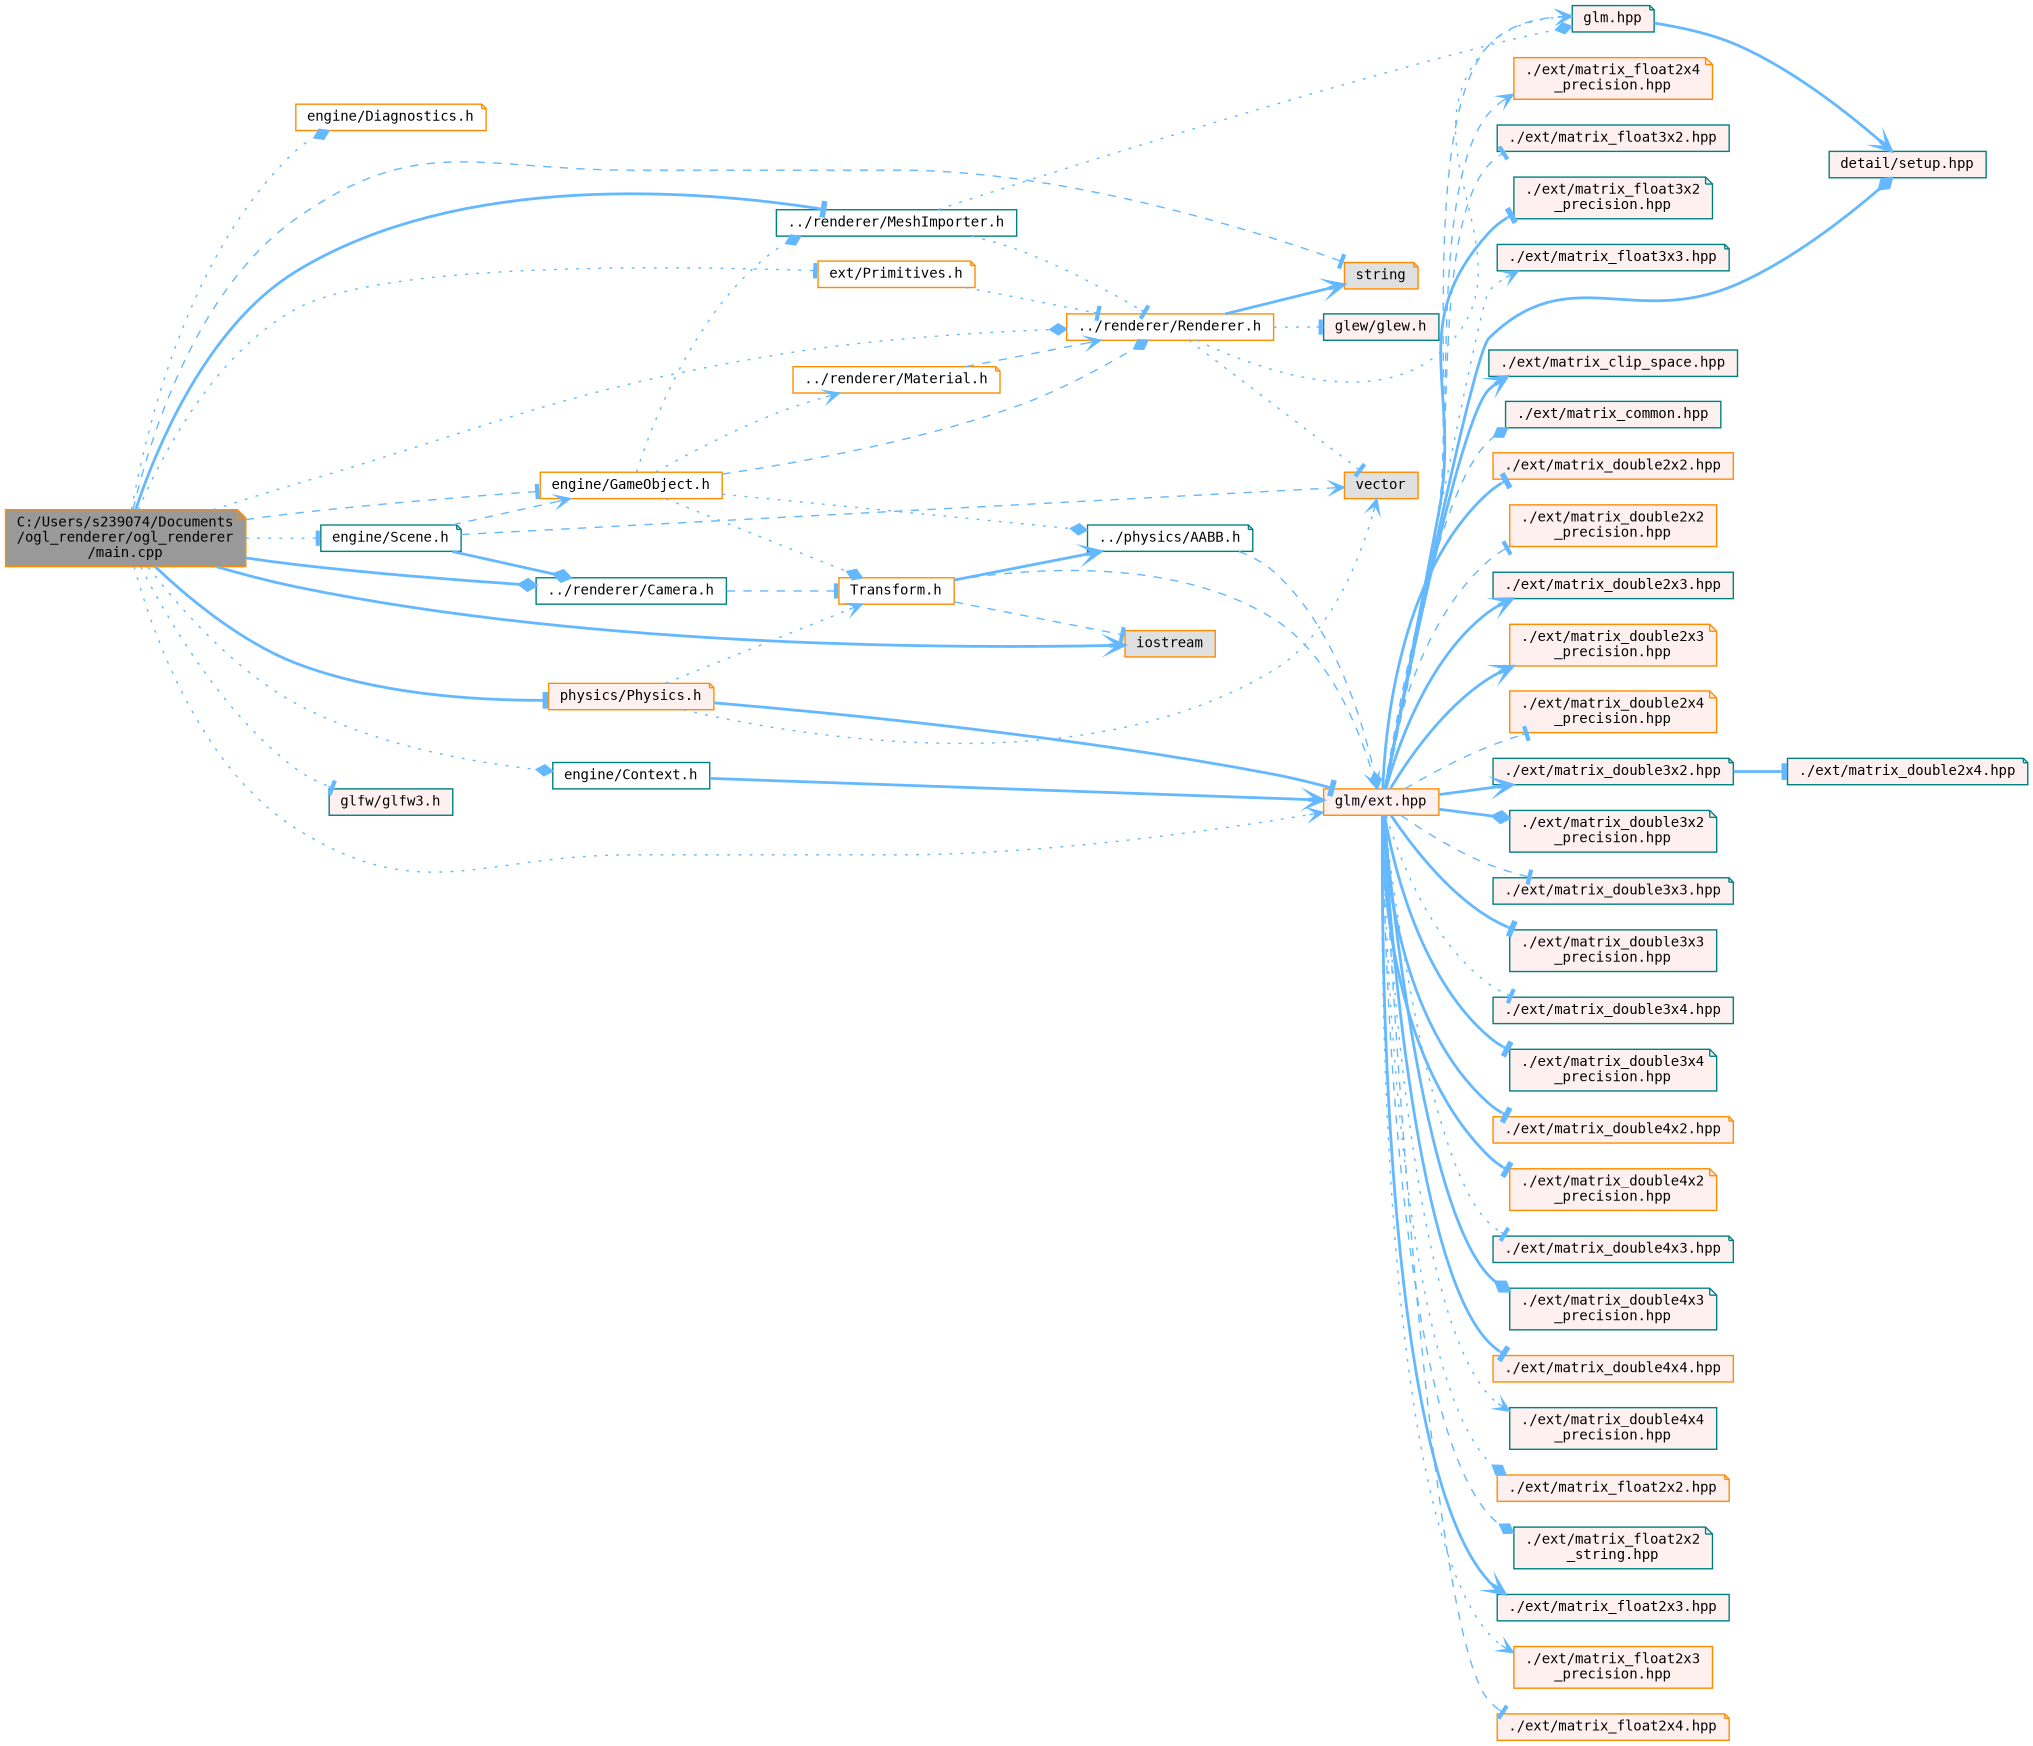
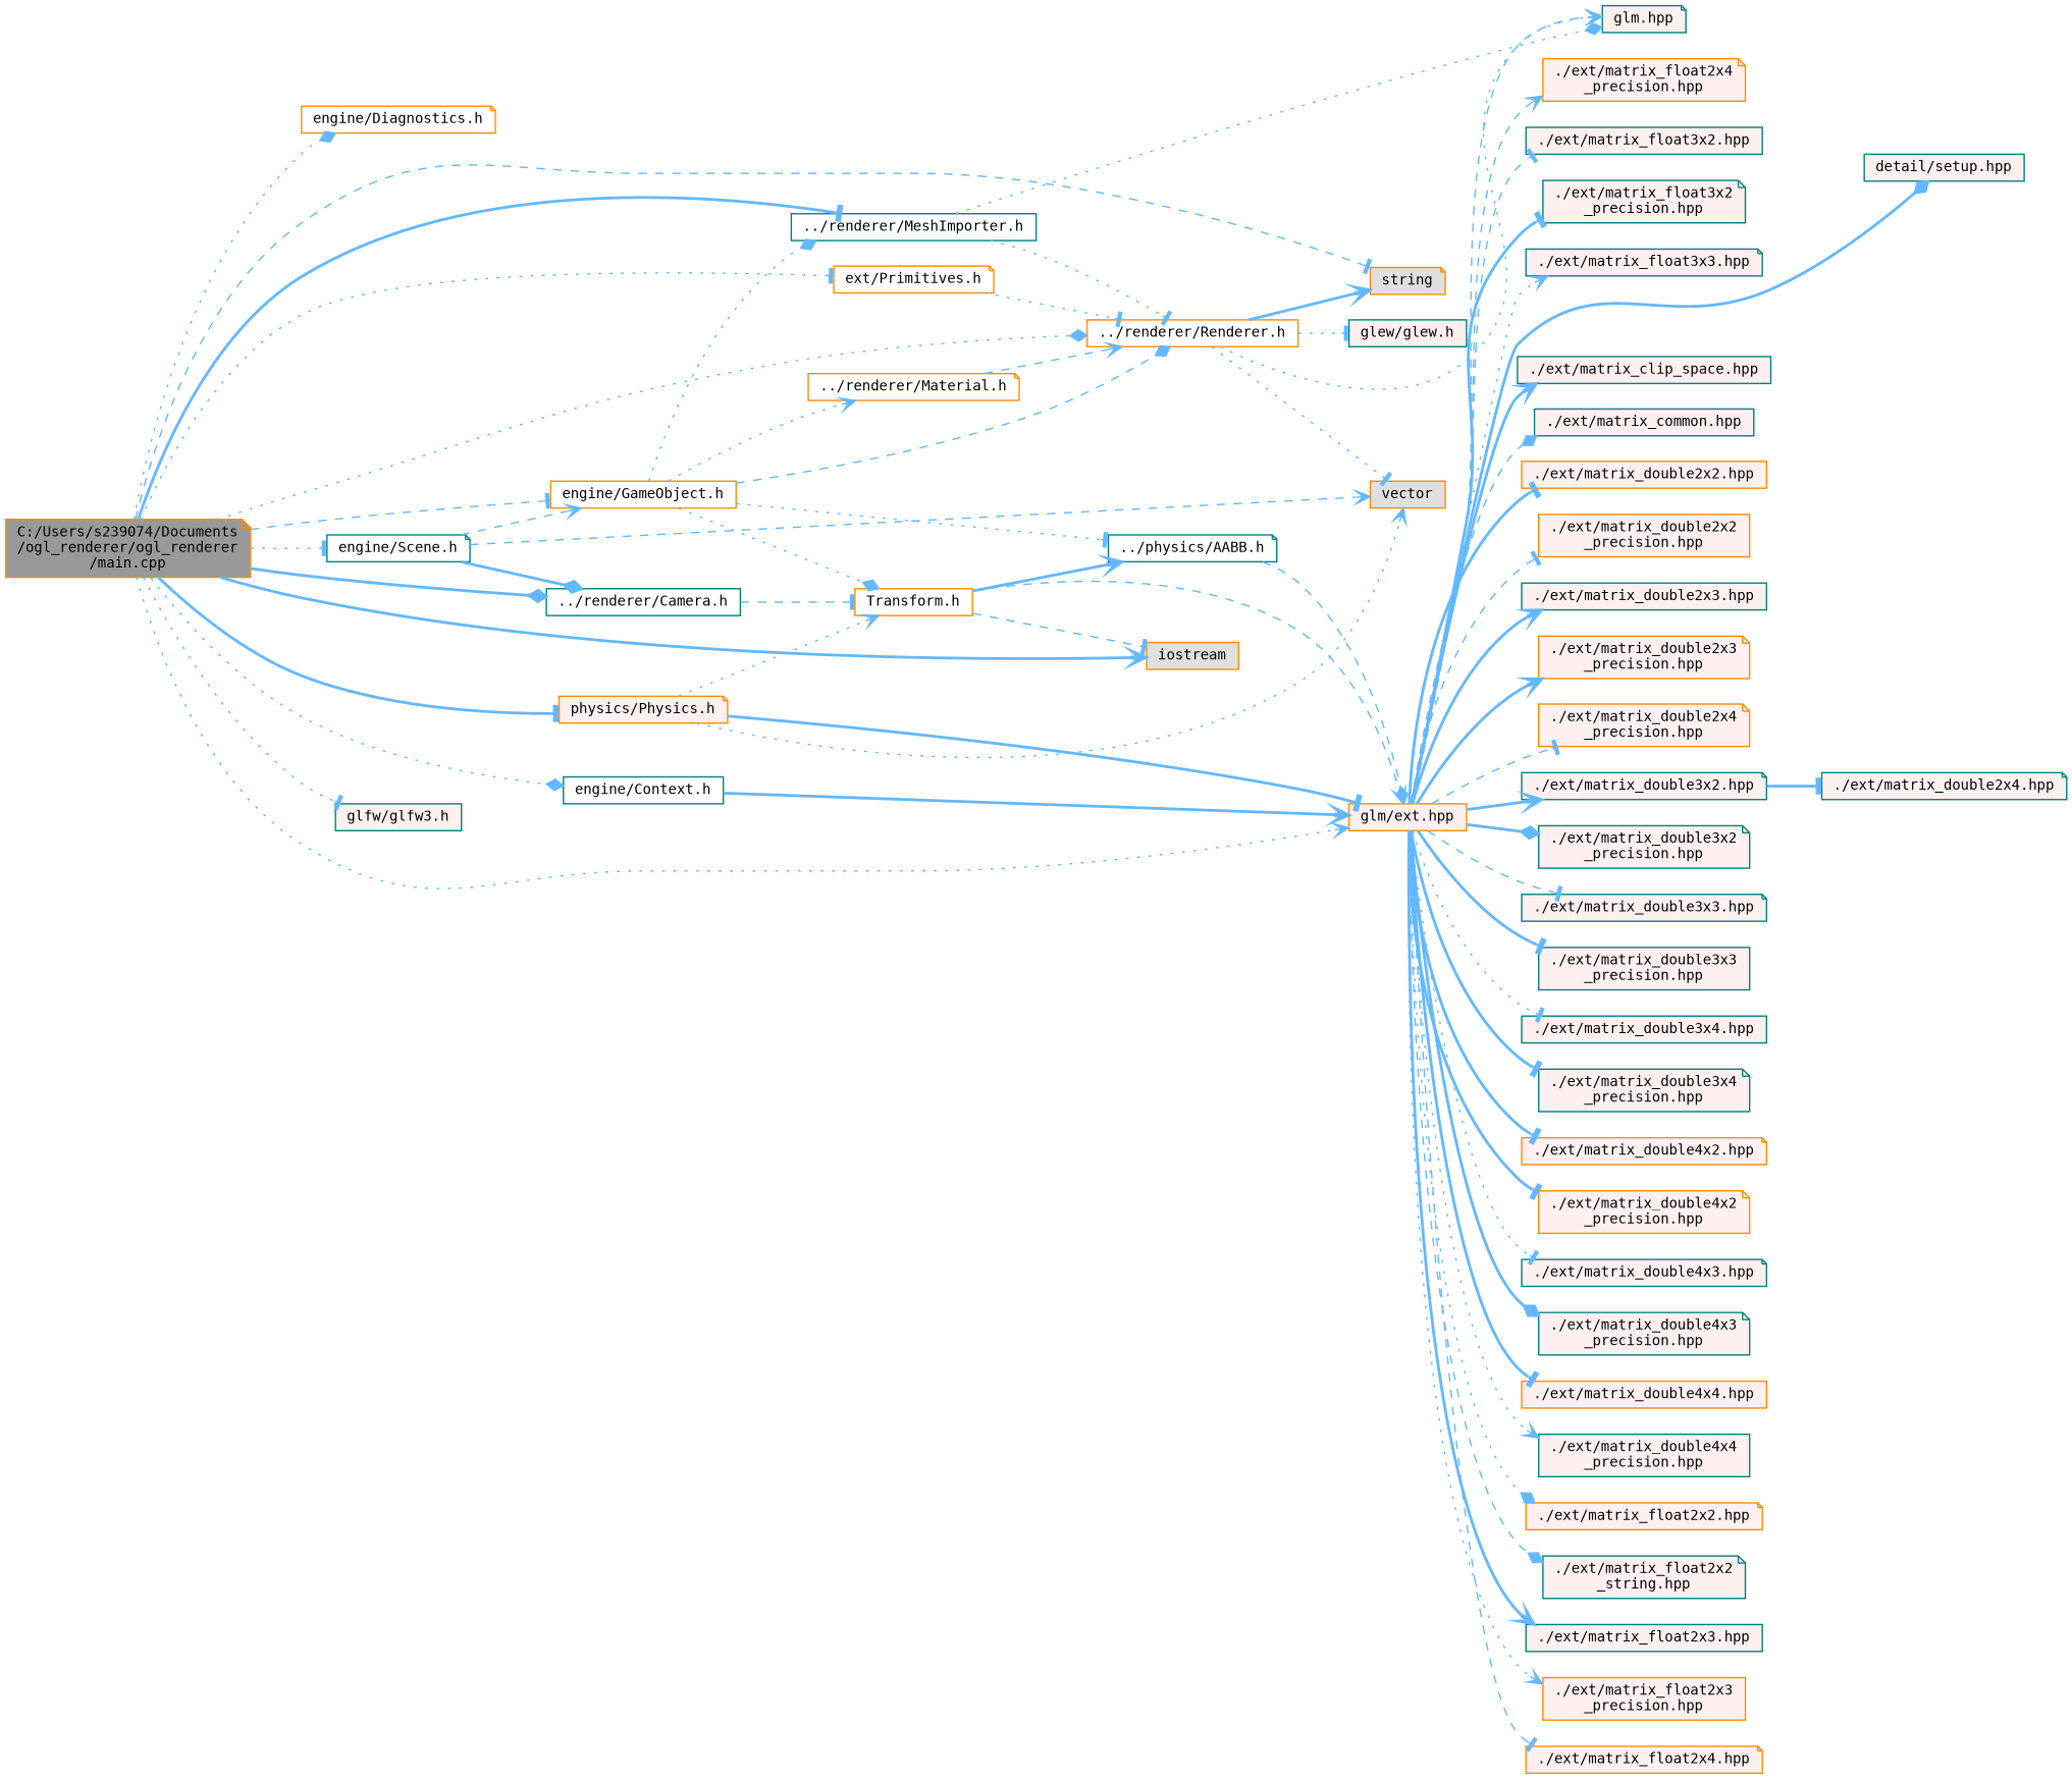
  digraph {
    rankdir=LR
    node [color=teal fillcolor="#FFF0F0" fontname=Terminal fontsize=10 shape=note style=filled]
    edge [arrowhead=tee color=steelblue1 fontname=Terminal fontsize=10 labelfontname=Helvetica labelfontsize=10 style=bold]
    n1 [color=darkorange fillcolor=grey60 fontcolor=black height=0.2 label="C:/Users/s239074/Documents\l/ogl_renderer/ogl_renderer\l/main.cpp" width=0.4]
    n2 [color=darkorange fillcolor=white height=0.2 label="engine/Diagnostics.h" width=0.4]
    n3 [fillcolor=white height=0.2 label="engine/Context.h" shape=box width=0.4]
    n4 [color=darkorange height=0.2 label="glm/ext.hpp" shape=box width=0.4]
    n5 [color=darkorange fillcolor=white height=0.2 label="ext/Primitives.h" width=0.4]
    n6 [color=darkorange fillcolor=white height=0.2 label="../renderer/Renderer.h" shape=box width=0.4]
    n7 [color=darkorange fillcolor="#E0E0E0" height=0.2 label=string width=0.4]
    n8 [color=darkorange fillcolor=white height=0.2 label="engine/GameObject.h" shape=box width=0.4]
    n9 [color=darkorange fillcolor="#E0E0E0" height=0.2 label=iostream shape=box width=0.4]
    n10 [fillcolor=white height=0.2 label="../renderer/MeshImporter.h" shape=box width=0.4]
    n11 [fillcolor=white height=0.2 label="engine/Scene.h" width=0.4]
    n12 [fillcolor=white height=0.2 label="../renderer/Camera.h" shape=box width=0.4]
    n13 [height=0.2 label="glfw/glfw3.h" shape=box width=0.4]
    n14 [color=darkorange height=0.2 label="physics/Physics.h" width=0.4]
    n15 [height=0.2 label="detail/setup.hpp" shape=box width=0.4]
    n16 [height=0.2 label="glm.hpp" width=0.4]
    n17 [height=0.2 label="./ext/matrix_clip_space.hpp" shape=box width=0.4]
    n18 [height=0.2 label="./ext/matrix_common.hpp" shape=box width=0.4]
    n19 [color=darkorange height=0.2 label="./ext/matrix_double2x2.hpp" shape=box width=0.4]
    n20 [color=darkorange height=0.2 label="./ext/matrix_double2x2\l_precision.hpp" shape=box width=0.4]
    n21 [height=0.2 label="./ext/matrix_double2x3.hpp" shape=box width=0.4]
    n22 [color=darkorange height=0.2 label="./ext/matrix_double2x3\l_precision.hpp" width=0.4]
    n23 [color=darkorange height=0.2 label="./ext/matrix_double2x4\l_precision.hpp" width=0.4]
    n24 [height=0.2 label="./ext/matrix_double3x2.hpp" width=0.4]
    n25 [height=0.2 label="./ext/matrix_double3x2\l_precision.hpp" width=0.4]
    n26 [height=0.2 label="./ext/matrix_double3x3.hpp" width=0.4]
    n27 [height=0.2 label="./ext/matrix_double3x3\l_precision.hpp" shape=box width=0.4]
    n28 [height=0.2 label="./ext/matrix_double3x4.hpp" shape=box width=0.4]
    n29 [height=0.2 label="./ext/matrix_double3x4\l_precision.hpp" width=0.4]
    n30 [color=darkorange height=0.2 label="./ext/matrix_double4x2.hpp" width=0.4]
    n31 [color=darkorange height=0.2 label="./ext/matrix_double4x2\l_precision.hpp" width=0.4]
    n32 [height=0.2 label="./ext/matrix_double4x3.hpp" width=0.4]
    n33 [height=0.2 label="./ext/matrix_double4x3\l_precision.hpp" width=0.4]
    n34 [color=darkorange height=0.2 label="./ext/matrix_double4x4.hpp" shape=box width=0.4]
    n35 [height=0.2 label="./ext/matrix_double4x4\l_precision.hpp" shape=box width=0.4]
    n36 [color=darkorange height=0.2 label="./ext/matrix_float2x2.hpp" width=0.4]
    n37 [height=0.2 label="./ext/matrix_float2x2\l_string.hpp" width=0.4]
    n38 [height=0.2 label="./ext/matrix_float2x3.hpp" shape=box width=0.4]
    n39 [color=darkorange height=0.2 label="./ext/matrix_float2x3\l_precision.hpp" shape=box width=0.4]
    n40 [color=darkorange height=0.2 label="./ext/matrix_float2x4.hpp" width=0.4]
    n41 [color=darkorange height=0.2 label="./ext/matrix_float2x4\l_precision.hpp" width=0.4]
    n42 [height=0.2 label="./ext/matrix_float3x2.hpp" shape=box width=0.4]
    n43 [height=0.2 label="./ext/matrix_float3x2\l_precision.hpp" width=0.4]
    n44 [height=0.2 label="./ext/matrix_float3x3.hpp" width=0.4]
    n45 [height=0.2 label="glew/glew.h" shape=box width=0.4]
    n46 [color=darkorange fillcolor="#E0E0E0" height=0.2 label=vector shape=box width=0.4]
    n47 [color=darkorange fillcolor=white height=0.2 label="Transform.h" shape=box width=0.4]
    n48 [fillcolor=white height=0.2 label="../physics/AABB.h" width=0.4]
    n49 [color=darkorange fillcolor=white height=0.2 label="../renderer/Material.h" width=0.4]
    n50 [height=0.2 label="./ext/matrix_double2x4.hpp" width=0.4]
    n1 -> n2 [arrowhead=diamond style=dotted]
    n1 -> n3 [arrowhead=diamond style=dotted]
    n1 -> n4 [arrowhead=vee style=dotted]
    n1 -> n5 [style=dotted]
    n1 -> n6 [arrowhead=diamond style=dotted]
    n1 -> n7 [style=dashed]
    n1 -> n8 [style=dashed]
    n1 -> n9 [arrowhead=vee]
    n1 -> n10
    n1 -> n11 [style=dotted]
    n1 -> n12 [arrowhead=diamond]
    n1 -> n13 [style=dotted]
    n1 -> n14
    n3 -> n4 [arrowhead=vee]
    n4 -> n15 [arrowhead=diamond]
    n4 -> n16 [arrowhead=vee style=dashed]
    n4 -> n17 [arrowhead=vee]
    n4 -> n18 [arrowhead=diamond style=dashed]
    n4 -> n19
    n4 -> n20 [style=dashed]
    n4 -> n21 [arrowhead=vee]
    n4 -> n22 [arrowhead=vee]
    n4 -> n23 [style=dashed]
    n4 -> n24 [arrowhead=vee]
    n4 -> n25 [arrowhead=diamond]
    n4 -> n26 [style=dashed]
    n4 -> n27
    n4 -> n28 [style=dotted]
    n4 -> n29
    n4 -> n30
    n4 -> n31
    n4 -> n32 [style=dotted]
    n4 -> n33 [arrowhead=diamond]
    n4 -> n34
    n4 -> n35 [arrowhead=vee style=dotted]
    n4 -> n36 [arrowhead=diamond style=dotted]
    n4 -> n37 [arrowhead=diamond style=dashed]
    n4 -> n38 [arrowhead=vee]
    n4 -> n39 [arrowhead=vee style=dotted]
    n4 -> n40 [style=dashed]
    n4 -> n41 [arrowhead=vee style=dashed]
    n4 -> n42 [style=dashed]
    n4 -> n43
    n4 -> n44 [arrowhead=vee style=dotted]
    n5 -> n6 [style=dotted]
    n6 -> n7 [arrowhead=vee]
    n6 -> n16 [arrowhead=vee style=dotted]
    n6 -> n45 [style=dotted]
    n6 -> n46 [style=dotted]
    n8 -> n6 [arrowhead=diamond style=dashed]
    n8 -> n10 [arrowhead=diamond style=dotted]
    n8 -> n47 [arrowhead=diamond style=dotted]
-   n8 -> n48 [arrowhead=diamond style=dotted]
+   n8 -> n48 [style=dotted]
    n8 -> n49 [arrowhead=vee style=dotted]
    n10 -> n6 [style=dotted]
    n10 -> n16 [arrowhead=diamond style=dotted]
    n11 -> n8 [arrowhead=vee style=dashed]
    n11 -> n12 [arrowhead=diamond]
    n11 -> n46 [arrowhead=vee style=dashed]
    n12 -> n47 [style=dashed]
    n14 -> n4
    n14 -> n46 [arrowhead=vee style=dotted]
    n14 -> n47 [arrowhead=vee style=dotted]
-   n16 -> n15 [arrowhead=vee]
    n24 -> n50
    n47 -> n4 [arrowhead=vee style=dashed]
    n47 -> n9 [style=dashed]
    n47 -> n48 [arrowhead=vee]
    n48 -> n4 [arrowhead=diamond style=dashed]
    n49 -> n6 [arrowhead=vee style=dashed]
  }
